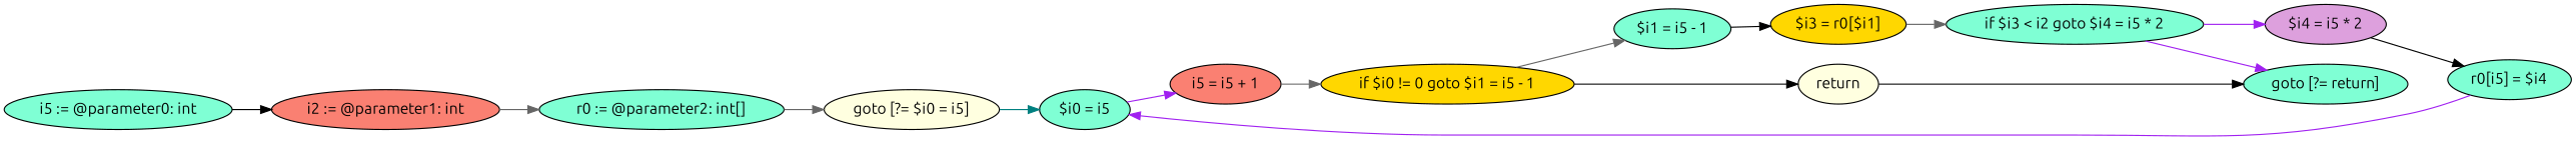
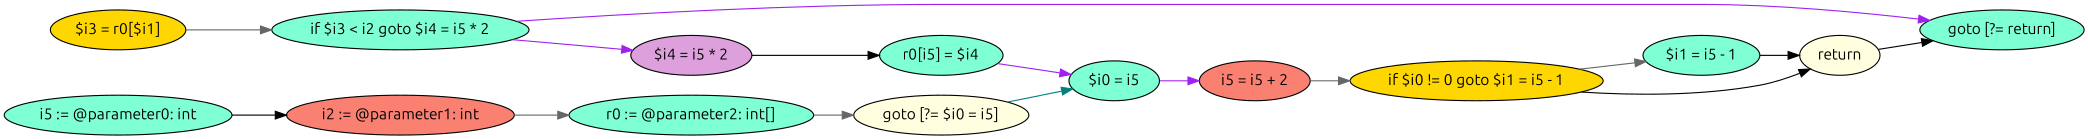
  digraph {
    fontname=Ubuntu
    rankdir=LR
    node [fillcolor=aquamarine fontname=Ubuntu style=filled]
    edge [color=gray40 fontname=Ubuntu]
    "i2 := @parameter1: int" [fillcolor=salmon]
    "i5 := @parameter0: int"
    "r0 := @parameter2: int[]"
    "goto [?= $i0 = i5]" [fillcolor=lightyellow]
    "$i0 = i5"
-   "i5 = i5 + 1" [fillcolor=salmon]
+   "i5 = i5 + 1" [fillcolor=salmon label="i5 = i5 + 2"]
    "$i3 = r0[$i1]" [fillcolor=gold]
    "$i1 = i5 - 1"
    "if $i3 < i2 goto $i4 = i5 * 2"
    "goto [?= return]"
    "$i4 = i5 * 2" [fillcolor=plum]
    "r0[i5] = $i4"
    return [fillcolor=lightyellow]
    "if $i0 != 0 goto $i1 = i5 - 1" [fillcolor=gold]
    "i2 := @parameter1: int" -> "r0 := @parameter2: int[]"
    "i5 := @parameter0: int" -> "i2 := @parameter1: int" [color=black]
    "r0 := @parameter2: int[]" -> "goto [?= $i0 = i5]"
    "goto [?= $i0 = i5]" -> "$i0 = i5" [color=teal]
    "$i0 = i5" -> "i5 = i5 + 1" [color=purple]
    "i5 = i5 + 1" -> "if $i0 != 0 goto $i1 = i5 - 1"
    "$i3 = r0[$i1]" -> "if $i3 < i2 goto $i4 = i5 * 2"
-   "$i1 = i5 - 1" -> "$i3 = r0[$i1]" [color=black]
+   "$i1 = i5 - 1" -> return [color=black]
    "if $i3 < i2 goto $i4 = i5 * 2" -> "goto [?= return]" [color=purple]
    "if $i3 < i2 goto $i4 = i5 * 2" -> "$i4 = i5 * 2" [color=purple]
    "$i4 = i5 * 2" -> "r0[i5] = $i4" [color=black]
    "r0[i5] = $i4" -> "$i0 = i5" [color=purple]
    return -> "goto [?= return]" [color=black]
    "if $i0 != 0 goto $i1 = i5 - 1" -> "$i1 = i5 - 1"
    "if $i0 != 0 goto $i1 = i5 - 1" -> return [color=black]
  }
